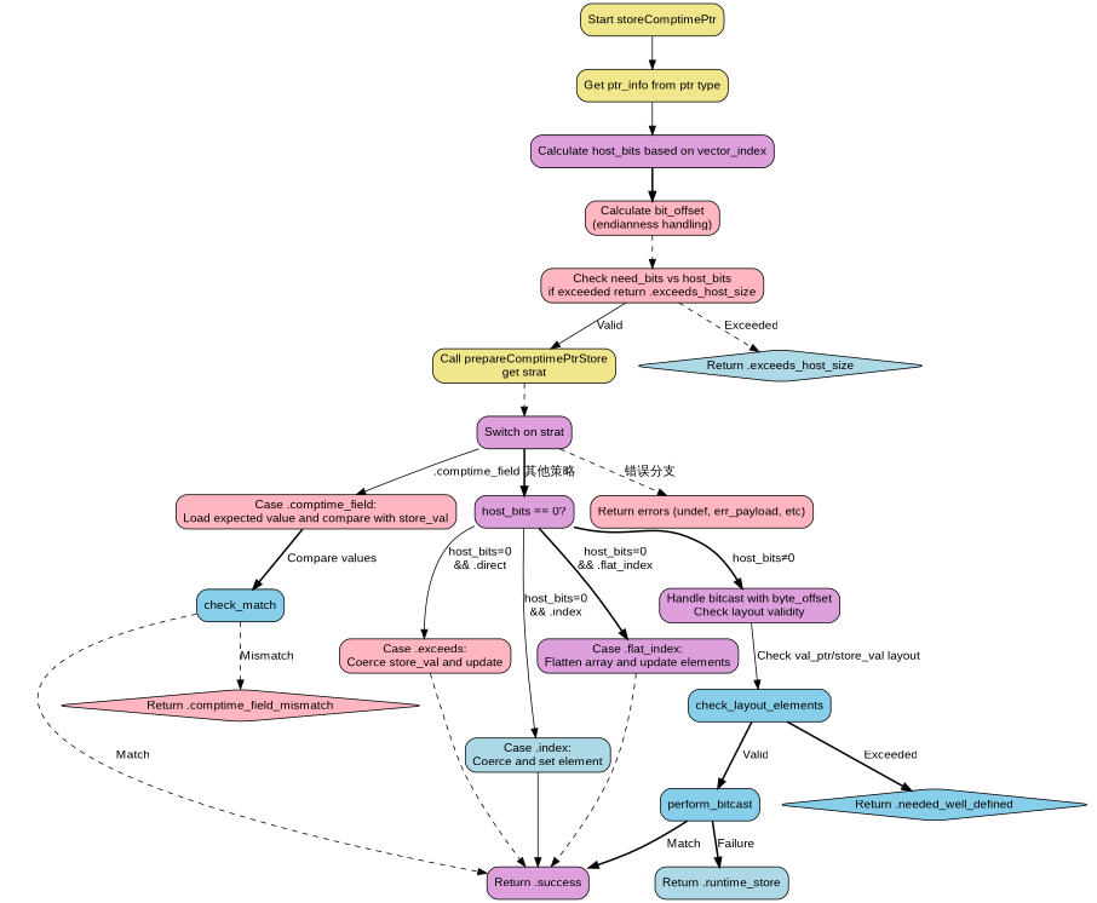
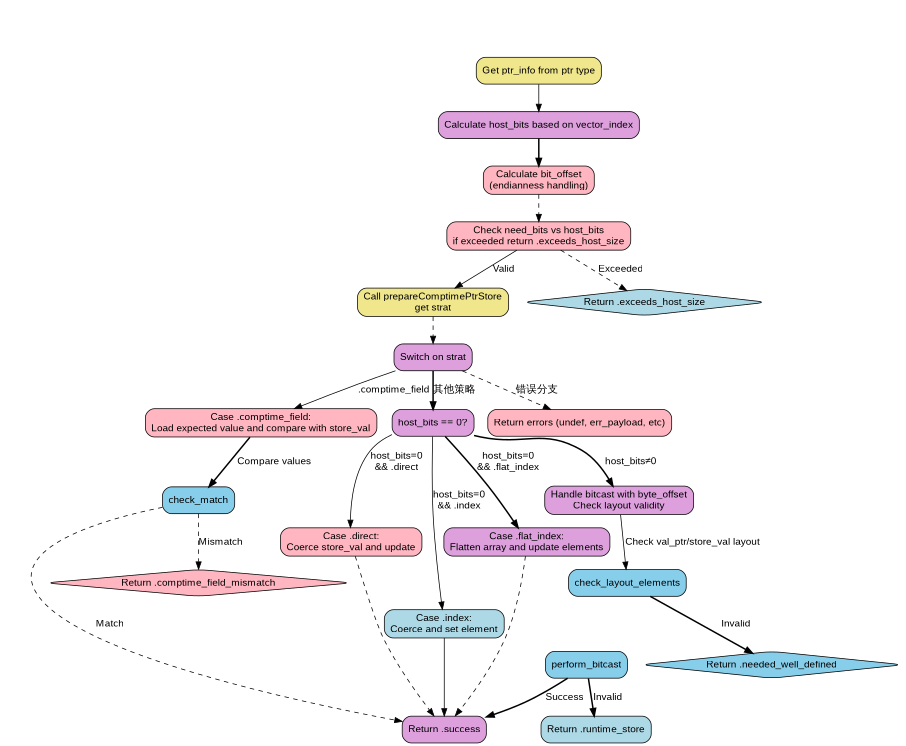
  digraph {
    node [fillcolor=plum fontname=Arial shape=rectangle style="rounded,filled"]
    edge [fontname=Arial style=bold]
-   n1 [fillcolor=khaki label="Start storeComptimePtr"]
    n2 [fillcolor=khaki label="Get ptr_info from ptr type"]
    n3 [label="Calculate host_bits based on vector_index"]
    n4 [fillcolor=lightpink label="Calculate bit_offset\n(endianness handling)"]
    n5 [fillcolor=lightpink label="Check need_bits vs host_bits\nif exceeded return .exceeds_host_size"]
    n6 [fillcolor=khaki label="Call prepareComptimePtrStore\nget strat"]
    n7 [fillcolor=lightblue label="Return .exceeds_host_size" shape=diamond]
    n8 [label="Switch on strat"]
    n9 [fillcolor=lightpink label="Case .comptime_field:\nLoad expected value and compare with store_val"]
    n10 [label="host_bits == 0?"]
    n11 [fillcolor=lightpink label="Return errors (undef, err_payload, etc)"]
    check_match [fillcolor=skyblue]
-   n13 [fillcolor=lightpink label="Case .exceeds:\nCoerce store_val and update"]
+   n13 [fillcolor=lightpink label="Case .direct:\nCoerce store_val and update"]
    n14 [fillcolor=lightblue label="Case .index:\nCoerce and set element"]
    n15 [label="Case .flat_index:\nFlatten array and update elements"]
    n16 [label="Handle bitcast with byte_offset\nCheck layout validity"]
    n17 [label="Return .success"]
    n18 [fillcolor=lightpink label="Return .comptime_field_mismatch" shape=diamond]
    n19 [fillcolor=skyblue label=check_layout_elements]
    perform_bitcast [fillcolor=skyblue]
    n21 [fillcolor=skyblue label="Return .needed_well_defined" shape=diamond]
    n22 [fillcolor=lightblue label="Return .runtime_store"]
-   n1 -> n2 [style=solid]
    n2 -> n3 [style=solid]
    n3 -> n4
    n4 -> n5 [style=dashed]
    n5 -> n6 [label=Valid style=solid]
    n5 -> n7 [label=Exceeded shape=diamond style=dashed]
    n6 -> n8 [style=dashed]
    n8 -> n9 [label=".comptime_field" style=solid]
    n8 -> n10 [label="其他策略"]
    n8 -> n11 [label="错误分支" style=dashed]
    n9 -> check_match [label="Compare values"]
    n10 -> n13 [label="host_bits=0\n&& .direct" style=solid]
    n10 -> n14 [label="host_bits=0\n&& .index" style=solid]
    n10 -> n15 [label="host_bits=0\n&& .flat_index"]
    n10 -> n16 [label="host_bits≠0"]
    check_match -> n17 [label=Match style=dashed]
    check_match -> n18 [label=Mismatch style=dashed]
    n13 -> n17 [style=dashed]
    n14 -> n17 [style=solid]
    n15 -> n17 [style=dashed]
    n16 -> n19 [label="Check val_ptr/store_val layout" style=solid]
-   n19 -> perform_bitcast [label=Valid]
-   n19 -> n21 [label=Exceeded]
-   perform_bitcast -> n17 [label=Match]
-   perform_bitcast -> n22 [label=Failure]
+   n19 -> n21 [label=Invalid]
+   perform_bitcast -> n17 [label=Success]
+   perform_bitcast -> n22 [label=Invalid]
  }
